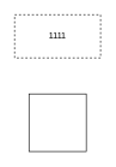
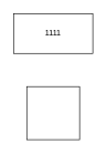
  <mxCell id="0" />
  <mxCell id="1" parent="0" />
- <mxCell id="2" value="1111" style="rounded=0;whiteSpace=wrap;html=1;dashed=1;" vertex="1" parent="1"><mxGeometry x="20" y="20" width="120" height="60" as="geometry" /></mxCell>
+ <mxCell id="2" value="1111" style="rounded=0;whiteSpace=wrap;html=1;" vertex="1" parent="1"><mxGeometry x="20" y="20" width="120" height="60" as="geometry" /></mxCell>
  <mxCell id="3" value="" style="whiteSpace=wrap;html=1;aspect=fixed;" vertex="1" parent="1"><mxGeometry x="40" y="130" width="80" height="80" as="geometry" /></mxCell>
